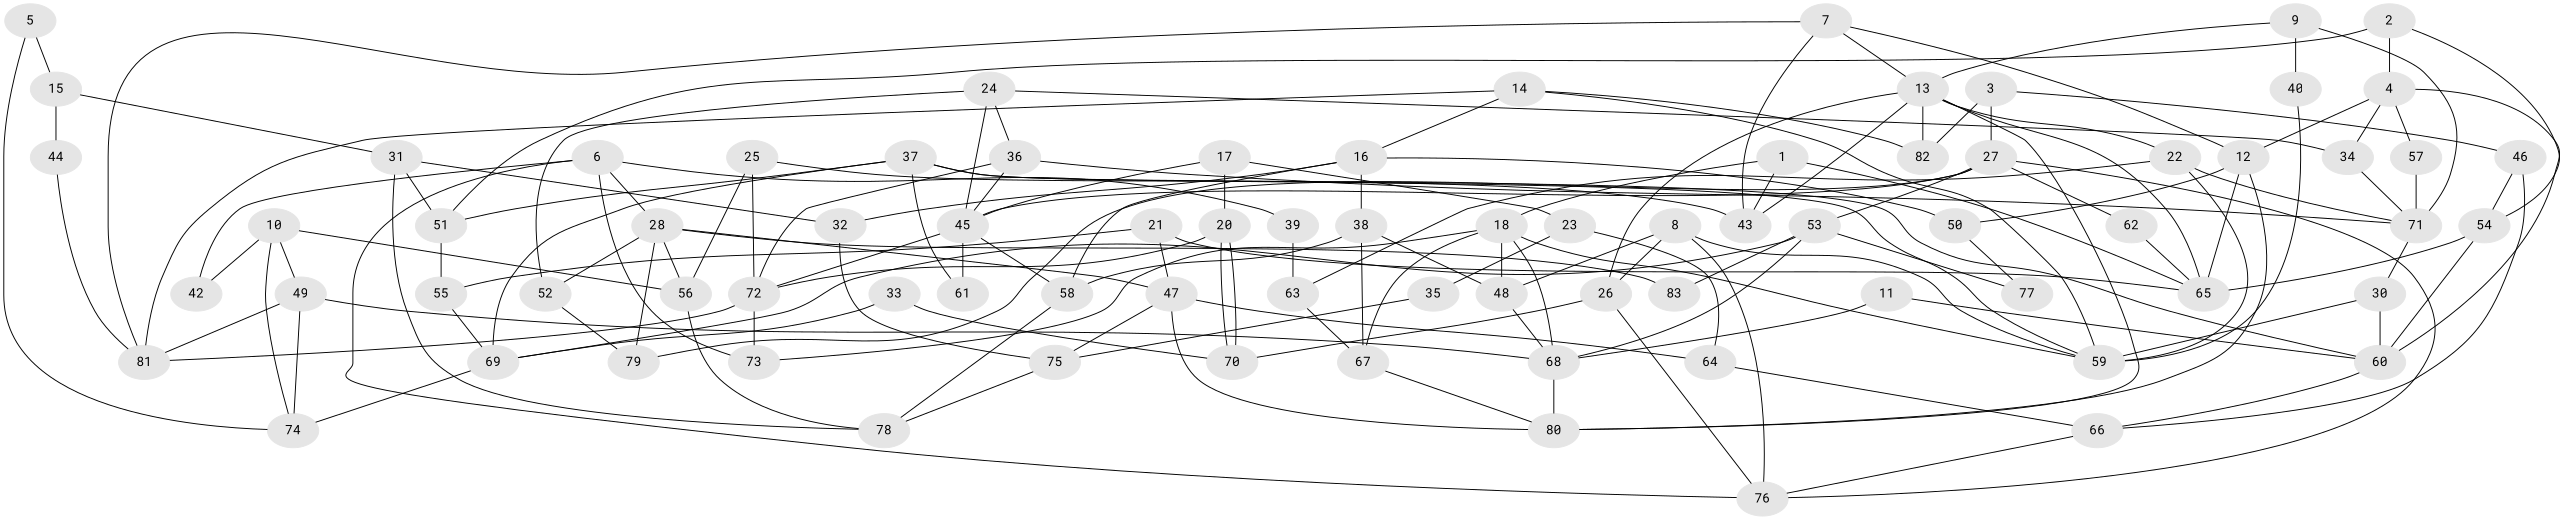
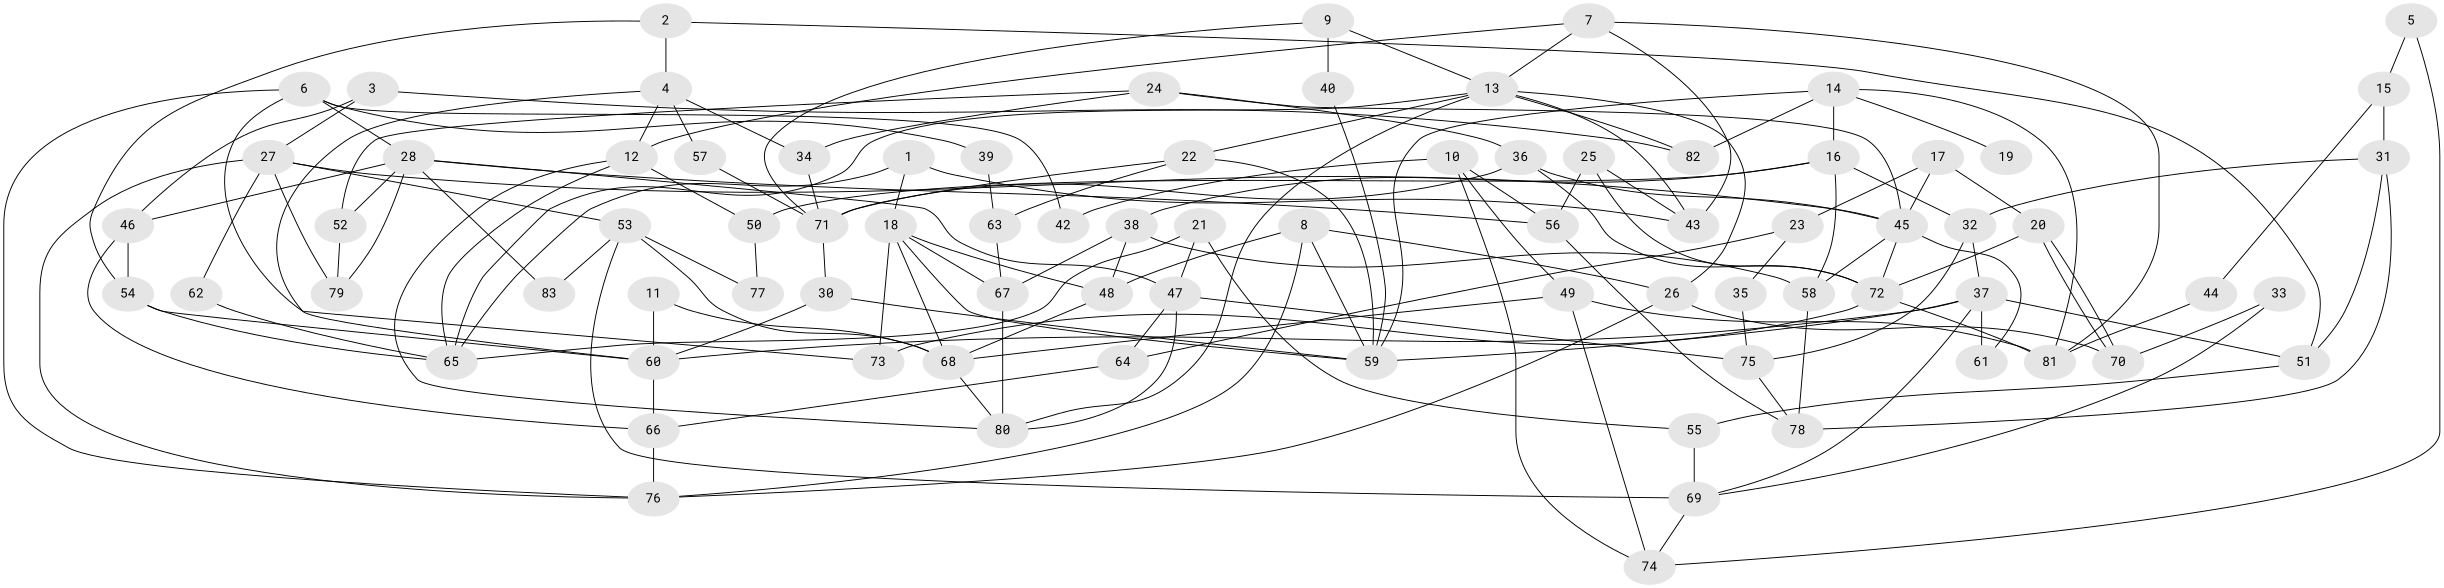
  graph {
    fontname="Roboto Mono"
    node [color=gray90 fontname="Roboto Mono" style=filled]
    edge [fontname="Roboto Mono"]
    1
    18
    43
    65
    73
    48
    59
    68
    67
    2
    4
    51
    54
    12
    34
    57
    60
    55
    3
    27
    46
    82
    76
    45
    53
    62
    79
    66
    50
    80
    71
    5
    15
    74
    31
    44
    6
    28
    39
    42
    56
    47
    52
    83
    63
    7
    13
    81
    26
    22
    8
    70
    9
    40
    30
    10
    49
    78
    11
    77
    14
    16
+   19
    32
    38
    58
    37
    75
    17
    20
    23
    72
    35
    64
    61
    21
    69
    24
    36
    25
    33
    1 -- 18
    1 -- 43
    1 -- 65
    18 -- 73
    18 -- 48
    18 -- 59
    18 -- 68
    18 -- 67
    48 -- 68
    68 -- 80
    67 -- 80
    2 -- 4
    2 -- 51
    2 -- 54
    4 -- 12
    4 -- 34
    4 -- 57
    4 -- 60
    51 -- 55
    54 -- 65
    54 -- 60
    12 -- 65
    12 -- 50
    12 -- 80
    34 -- 71
    57 -- 71
    60 -- 66
    55 -- 69
    3 -- 27
    3 -- 46
    3 -- 82
    27 -- 76
    27 -- 45
    27 -- 53
    27 -- 62
    27 -- 79
    46 -- 54
    46 -- 66
    45 -- 58
    45 -- 72
    45 -- 61
    53 -- 68
    53 -- 83
    53 -- 77
    53 -- 69
    62 -- 65
    66 -- 76
    50 -- 77
    71 -- 30
    5 -- 15
    5 -- 74
    15 -- 31
    15 -- 44
    31 -- 51
    31 -- 78
    31 -- 32
    44 -- 81
    6 -- 73
    6 -- 76
    6 -- 28
    6 -- 39
    6 -- 42
+   28 -- 46
    28 -- 79
    28 -- 56
    28 -- 47
    28 -- 52
    28 -- 83
    39 -- 63
    56 -- 78
    47 -- 80
    47 -- 75
    47 -- 64
    52 -- 79
    63 -- 67
    7 -- 43
    7 -- 12
    7 -- 13
    7 -- 81
    13 -- 43
    13 -- 65
    13 -- 82
    13 -- 80
    13 -- 26
    13 -- 22
    26 -- 76
    26 -- 70
    22 -- 59
    22 -- 71
    22 -- 63
    8 -- 48
    8 -- 59
    8 -- 76
    8 -- 26
    9 -- 71
    9 -- 13
    9 -- 40
    40 -- 59
    30 -- 59
    30 -- 60
    10 -- 74
    10 -- 42
    10 -- 56
    10 -- 49
    49 -- 68
    49 -- 74
    49 -- 81
    11 -- 68
    11 -- 60
    14 -- 59
    14 -- 82
    14 -- 81
    14 -- 16
+   14 -- 19
    16 -- 50
    16 -- 32
    16 -- 38
    16 -- 58
+   32 -- 37
    32 -- 75
    38 -- 48
    38 -- 67
    38 -- 58
    58 -- 78
    37 -- 59
    37 -- 51
    37 -- 60
    37 -- 61
    37 -- 69
    75 -- 78
    17 -- 45
    17 -- 20
    17 -- 23
    20 -- 70
    20 -- 70
    20 -- 72
    23 -- 35
    23 -- 64
    72 -- 73
    72 -- 81
    35 -- 75
    64 -- 66
    21 -- 65
    21 -- 55
    21 -- 47
    69 -- 74
    24 -- 34
    24 -- 45
    24 -- 52
    24 -- 36
    36 -- 45
    36 -- 71
    36 -- 72
    25 -- 43
    25 -- 56
    25 -- 72
    33 -- 70
    33 -- 69
  }
